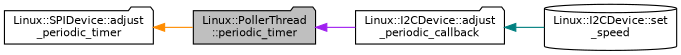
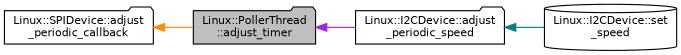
  digraph {
    rankdir=LR
    node [color=black fillcolor=white fontname=Helvetica fontsize=10 shape=folder style=filled]
    edge [dir=back fontname=Helvetica fontsize=10 labelfontname=Helvetica labelfontsize=10 style=solid]
-   n1 [fillcolor=grey75 fontcolor=black height=0.2 label="Linux::PollerThread\l::periodic_timer" width=0.4]
-   n2 [height=0.2 label="Linux::I2CDevice::adjust\l_periodic_callback" width=0.4]
-   n3 [height=0.2 label="Linux::SPIDevice::adjust\l_periodic_timer" width=0.4]
+   n1 [fillcolor=grey75 fontcolor=black height=0.2 label="Linux::PollerThread\l::adjust_timer" width=0.4]
+   n2 [height=0.2 label="Linux::I2CDevice::adjust\l_periodic_speed" width=0.4]
+   n3 [height=0.2 label="Linux::SPIDevice::adjust\l_periodic_callback" width=0.4]
    n4 [height=0.2 label="Linux::I2CDevice::set\l_speed" shape=cylinder width=0.4]
    n1 -> n2 [color=purple]
    n2 -> n4 [color=teal]
    n3 -> n1 [color=darkorange]
  }
